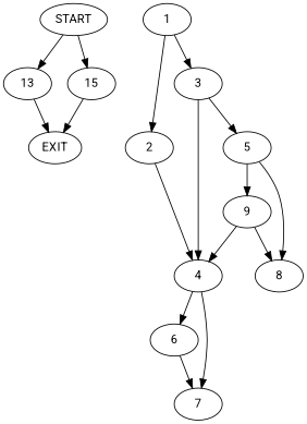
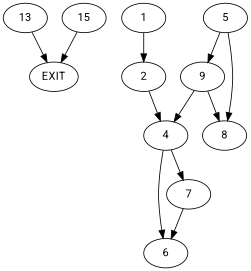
  digraph {
    fontname=Roboto
    node [fontname=Roboto]
    edge [fontname=Roboto]
-   n1 [label=START]
    n2 [label=13]
    n3 [label=15]
    1
    2
-   3
    n7 [label=EXIT]
    4
    5
    6
    7
    8
    9
-   n1 -> n2
-   n1 -> n3
    n2 -> n7
    n3 -> n7
    1 -> 2
-   1 -> 3
    2 -> 4
-   3 -> 4
-   3 -> 5
    4 -> 6
    4 -> 7
    5 -> 8
    5 -> 9
-   6 -> 7
+   7 -> 6
    9 -> 4
    9 -> 8
  }
